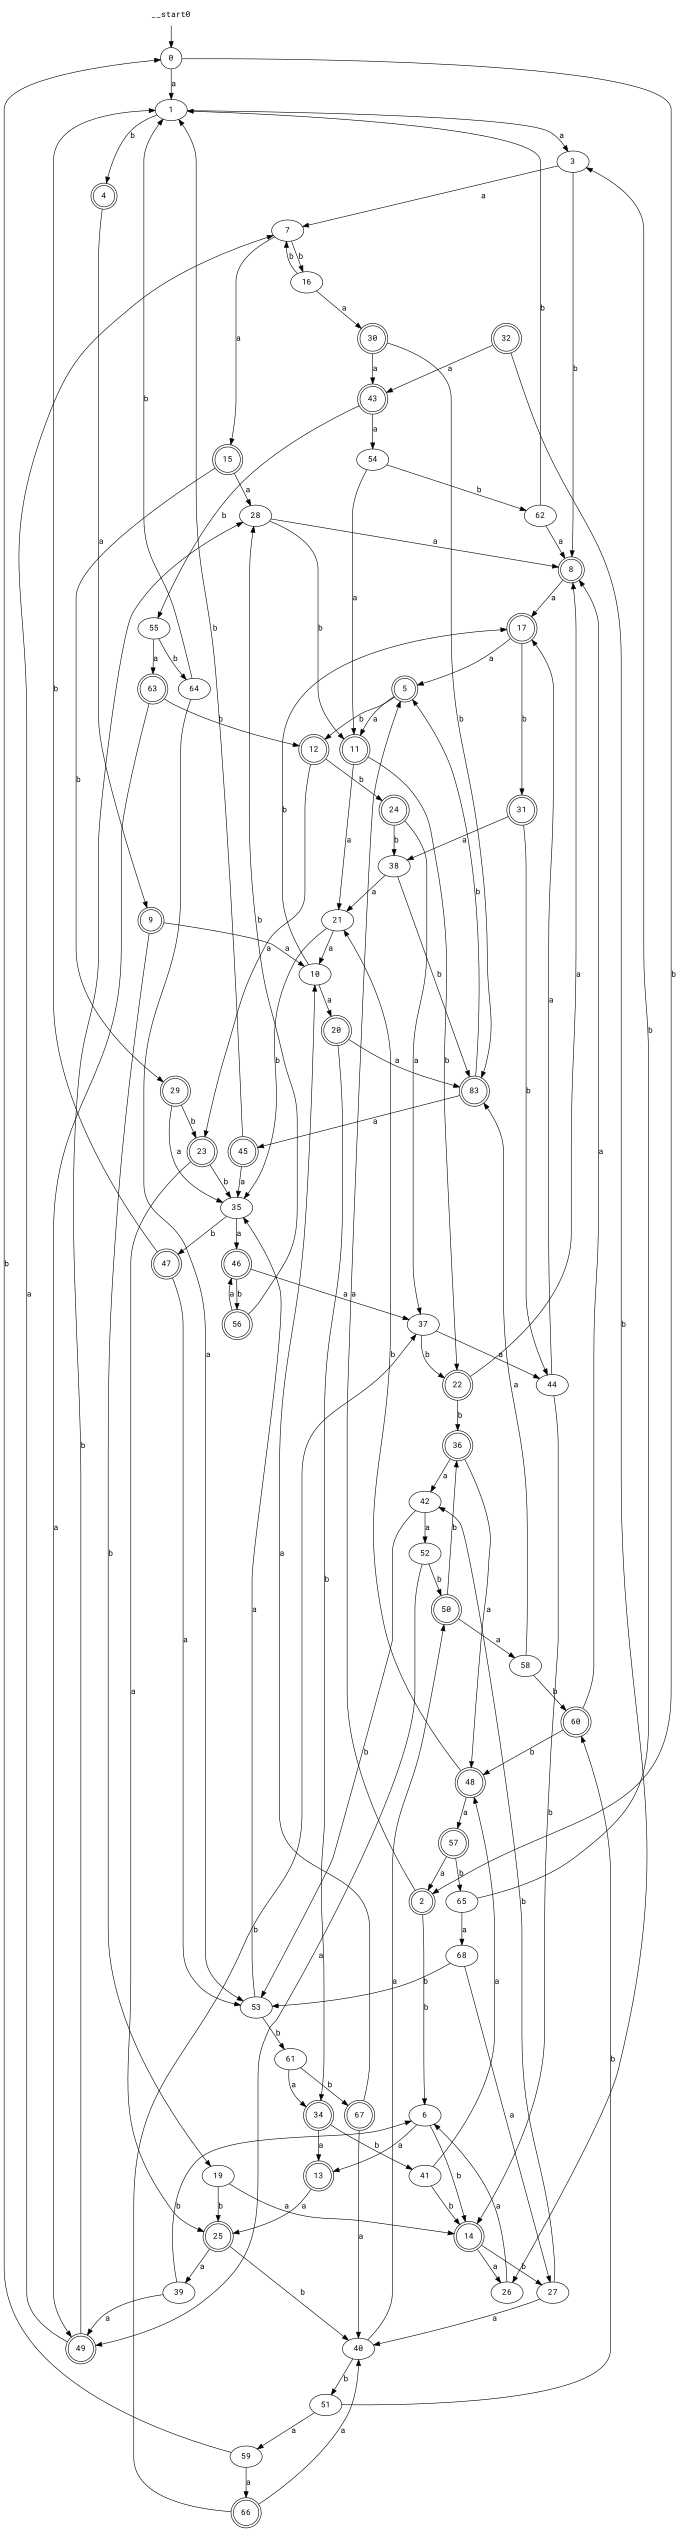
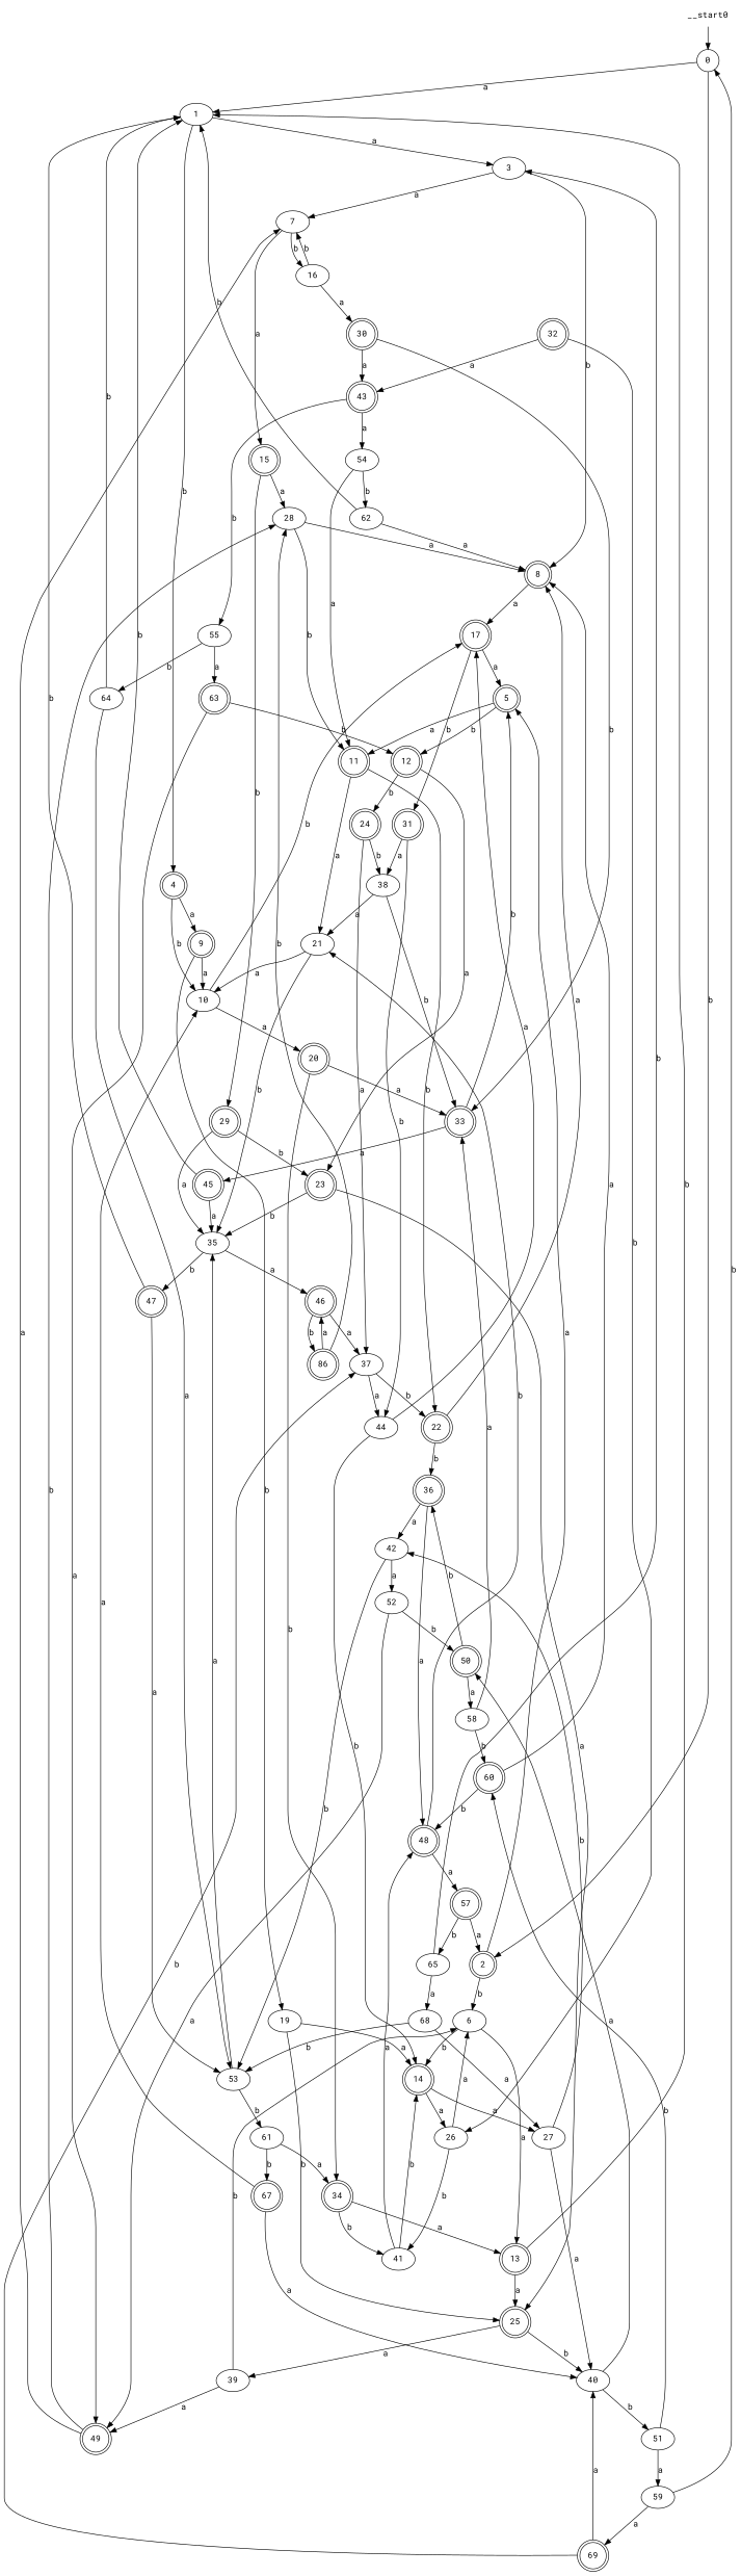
  digraph {
    fontname="Roboto Mono"
    node [fontname="Roboto Mono" shape=doublecircle]
    edge [fontname="Roboto Mono"]
    __start0 [shape=none]
    0 [shape=circle]
    1 [shape=""]
    2
    3 [shape=""]
    4
    5
    6 [shape=""]
    7 [shape=""]
    8
    9
    10 [shape=""]
    11
    12
    13
    14
    15
    16 [shape=""]
    17
    19 [shape=""]
    20
    21 [shape=""]
    22
    23
    24
    25
    26 [shape=""]
    27 [shape=""]
    28 [shape=""]
    29
    30
    31
-   33 [label=83]
+   33
    34
    35 [shape=""]
    36
    37 [shape=""]
    38 [shape=""]
    39 [shape=""]
    40 [shape=""]
    41 [shape=""]
    42 [shape=""]
    43
    44 [shape=""]
    32
    45
    46
    47
    48
    49
    50
    51 [shape=""]
    52 [shape=""]
    53 [shape=""]
    54 [shape=""]
    55 [shape=""]
-   56
+   56 [label=86]
    57
    58 [shape=""]
    59 [shape=""]
    60
    61 [shape=""]
    62 [shape=""]
    63
    64 [shape=""]
    65 [shape=""]
-   66
+   66 [label=69]
    67
    68 [shape=""]
    __start0 -> 0
    0 -> 1 [label=a]
    0 -> 2 [label=b]
    1 -> 3 [label=a]
    1 -> 4 [label=b]
    2 -> 5 [label=a]
    2 -> 6 [label=b]
    3 -> 7 [label=a]
    3 -> 8 [label=b]
    4 -> 9 [label=a]
+   4 -> 10 [label=b]
    5 -> 11 [label=a]
    5 -> 12 [label=b]
    6 -> 13 [label=a]
    6 -> 14 [label=b]
    7 -> 15 [label=a]
    7 -> 16 [label=b]
    8 -> 17 [label=a]
    9 -> 10 [label=a]
    9 -> 19 [label=b]
    10 -> 17 [label=b]
    10 -> 20 [label=a]
    11 -> 21 [label=a]
    11 -> 22 [label=b]
    12 -> 23 [label=a]
    12 -> 24 [label=b]
+   13 -> 1 [label=b]
    13 -> 25 [label=a]
    14 -> 26 [label=a]
-   14 -> 27 [label=b]
+   14 -> 27 [label=a]
    15 -> 28 [label=a]
    15 -> 29 [label=b]
    16 -> 7 [label=b]
    16 -> 30 [label=a]
    17 -> 5 [label=a]
    17 -> 31 [label=b]
    19 -> 14 [label=a]
    19 -> 25 [label=b]
    20 -> 33 [label=a]
    20 -> 34 [label=b]
    21 -> 10 [label=a]
    21 -> 35 [label=b]
    22 -> 8 [label=a]
    22 -> 36 [label=b]
    23 -> 25 [label=a]
    23 -> 35 [label=b]
    24 -> 37 [label=a]
    24 -> 38 [label=b]
    25 -> 39 [label=a]
    25 -> 40 [label=b]
    26 -> 6 [label=a]
+   26 -> 41 [label=b]
    27 -> 40 [label=a]
    27 -> 42 [label=b]
    28 -> 8 [label=a]
    28 -> 11 [label=b]
    29 -> 23 [label=b]
    29 -> 35 [label=a]
    30 -> 33 [label=b]
    30 -> 43 [label=a]
    31 -> 38 [label=a]
    31 -> 44 [label=b]
    33 -> 5 [label=b]
    33 -> 45 [label=a]
    34 -> 13 [label=a]
    34 -> 41 [label=b]
    35 -> 46 [label=a]
    35 -> 47 [label=b]
    36 -> 42 [label=a]
    36 -> 48 [label=a]
    37 -> 22 [label=b]
    37 -> 44 [label=a]
    38 -> 21 [label=a]
    38 -> 33 [label=b]
    39 -> 6 [label=b]
    39 -> 49 [label=a]
    40 -> 50 [label=a]
    40 -> 51 [label=b]
    41 -> 14 [label=b]
    41 -> 48 [label=a]
    42 -> 52 [label=a]
    42 -> 53 [label=b]
    43 -> 54 [label=a]
    43 -> 55 [label=b]
    44 -> 14 [label=b]
    44 -> 17 [label=a]
    32 -> 26 [label=b]
    32 -> 43 [label=a]
    45 -> 1 [label=b]
    45 -> 35 [label=a]
    46 -> 37 [label=a]
    46 -> 56 [label=b]
    47 -> 1 [label=b]
    47 -> 53 [label=a]
    48 -> 21 [label=b]
    48 -> 57 [label=a]
    49 -> 7 [label=a]
    49 -> 28 [label=b]
    50 -> 36 [label=b]
    50 -> 58 [label=a]
    51 -> 59 [label=a]
    51 -> 60 [label=b]
    52 -> 49 [label=a]
    52 -> 50 [label=b]
    53 -> 35 [label=a]
    53 -> 61 [label=b]
    54 -> 11 [label=a]
    54 -> 62 [label=b]
    55 -> 63 [label=a]
    55 -> 64 [label=b]
    56 -> 28 [label=b]
    56 -> 46 [label=a]
    57 -> 2 [label=a]
    57 -> 65 [label=b]
    58 -> 33 [label=a]
    58 -> 60 [label=b]
    59 -> 0 [label=b]
    59 -> 66 [label=a]
    60 -> 8 [label=a]
    60 -> 48 [label=b]
    61 -> 34 [label=a]
    61 -> 67 [label=b]
    62 -> 1 [label=b]
    62 -> 8 [label=a]
    63 -> 12 [label=b]
    63 -> 49 [label=a]
    64 -> 1 [label=b]
    64 -> 53 [label=a]
    65 -> 3 [label=b]
    65 -> 68 [label=a]
    66 -> 37 [label=b]
    66 -> 40 [label=a]
    67 -> 10 [label=a]
    67 -> 40 [label=a]
    68 -> 27 [label=a]
    68 -> 53 [label=b]
  }
